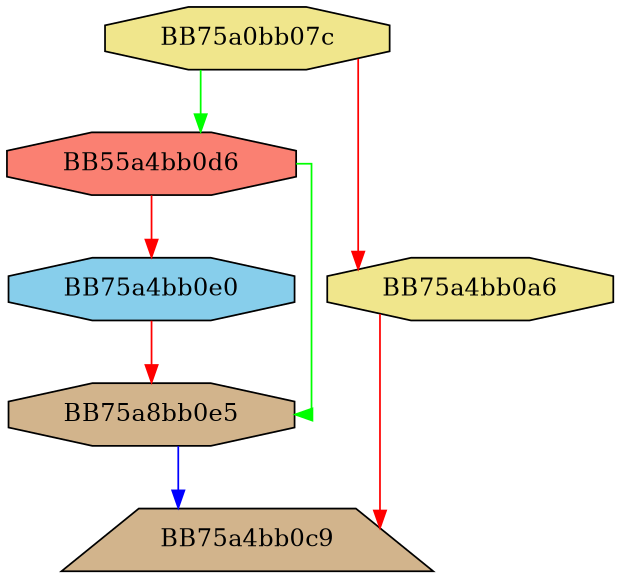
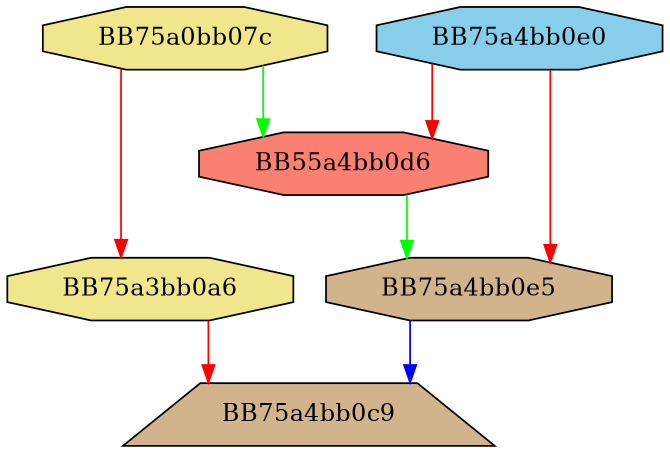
  digraph {
    splines=ortho
    node [fillcolor=khaki shape=octagon style=filled]
    edge [color=red]
    n1 [label=BB75a0bb07c]
    n2 [fillcolor=salmon label=BB55a4bb0d6]
-   BB75a4bb0a6
-   BB75a4bb0e5 [fillcolor=tan label=BB75a8bb0e5]
+   BB75a4bb0a6 [label=BB75a3bb0a6]
+   BB75a4bb0e5 [fillcolor=tan]
    BB75a4bb0e0 [fillcolor=skyblue]
    n6 [fillcolor=tan label=BB75a4bb0c9 shape=trapezium]
    n1 -> n2 [color=green]
    n1 -> BB75a4bb0a6
    n2 -> BB75a4bb0e5 [color=green]
-   n2 -> BB75a4bb0e0
+   BB75a4bb0e0 -> n2
    BB75a4bb0a6 -> n6
    BB75a4bb0e5 -> n6 [color=blue]
    BB75a4bb0e0 -> BB75a4bb0e5
  }
